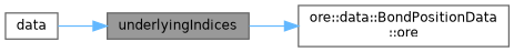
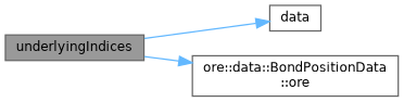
  digraph {
    rankdir=LR
    node [color=grey40 fillcolor=white fontname=Helvetica fontsize=10 shape=box style=filled]
    edge [color=steelblue1 fontname=Helvetica fontsize=10 labelfontname=Helvetica labelfontsize=10 style=solid]
    n1 [color=gray40 fillcolor=grey60 fontcolor=black height=0.2 label=underlyingIndices width=0.4]
    n2 [height=0.2 label=data width=0.4]
    n3 [height=0.2 label="ore::data::BondPositionData\l::ore" width=0.4]
-   n2 -> n1
+   n1 -> n2
    n1 -> n3
  }
